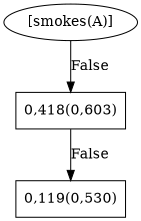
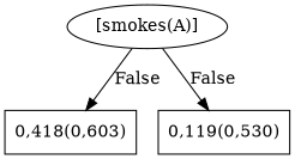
  digraph {
    node [shape=box]
    n1 [label="[smokes(A)]" shape=""]
    n2 [label="0,418(0,603)"]
    n3 [label="0,119(0,530)"]
    n1 -> n2 [label=False]
-   n2 -> n3 [label=False]
+   n1 -> n3 [label=False]
  }
